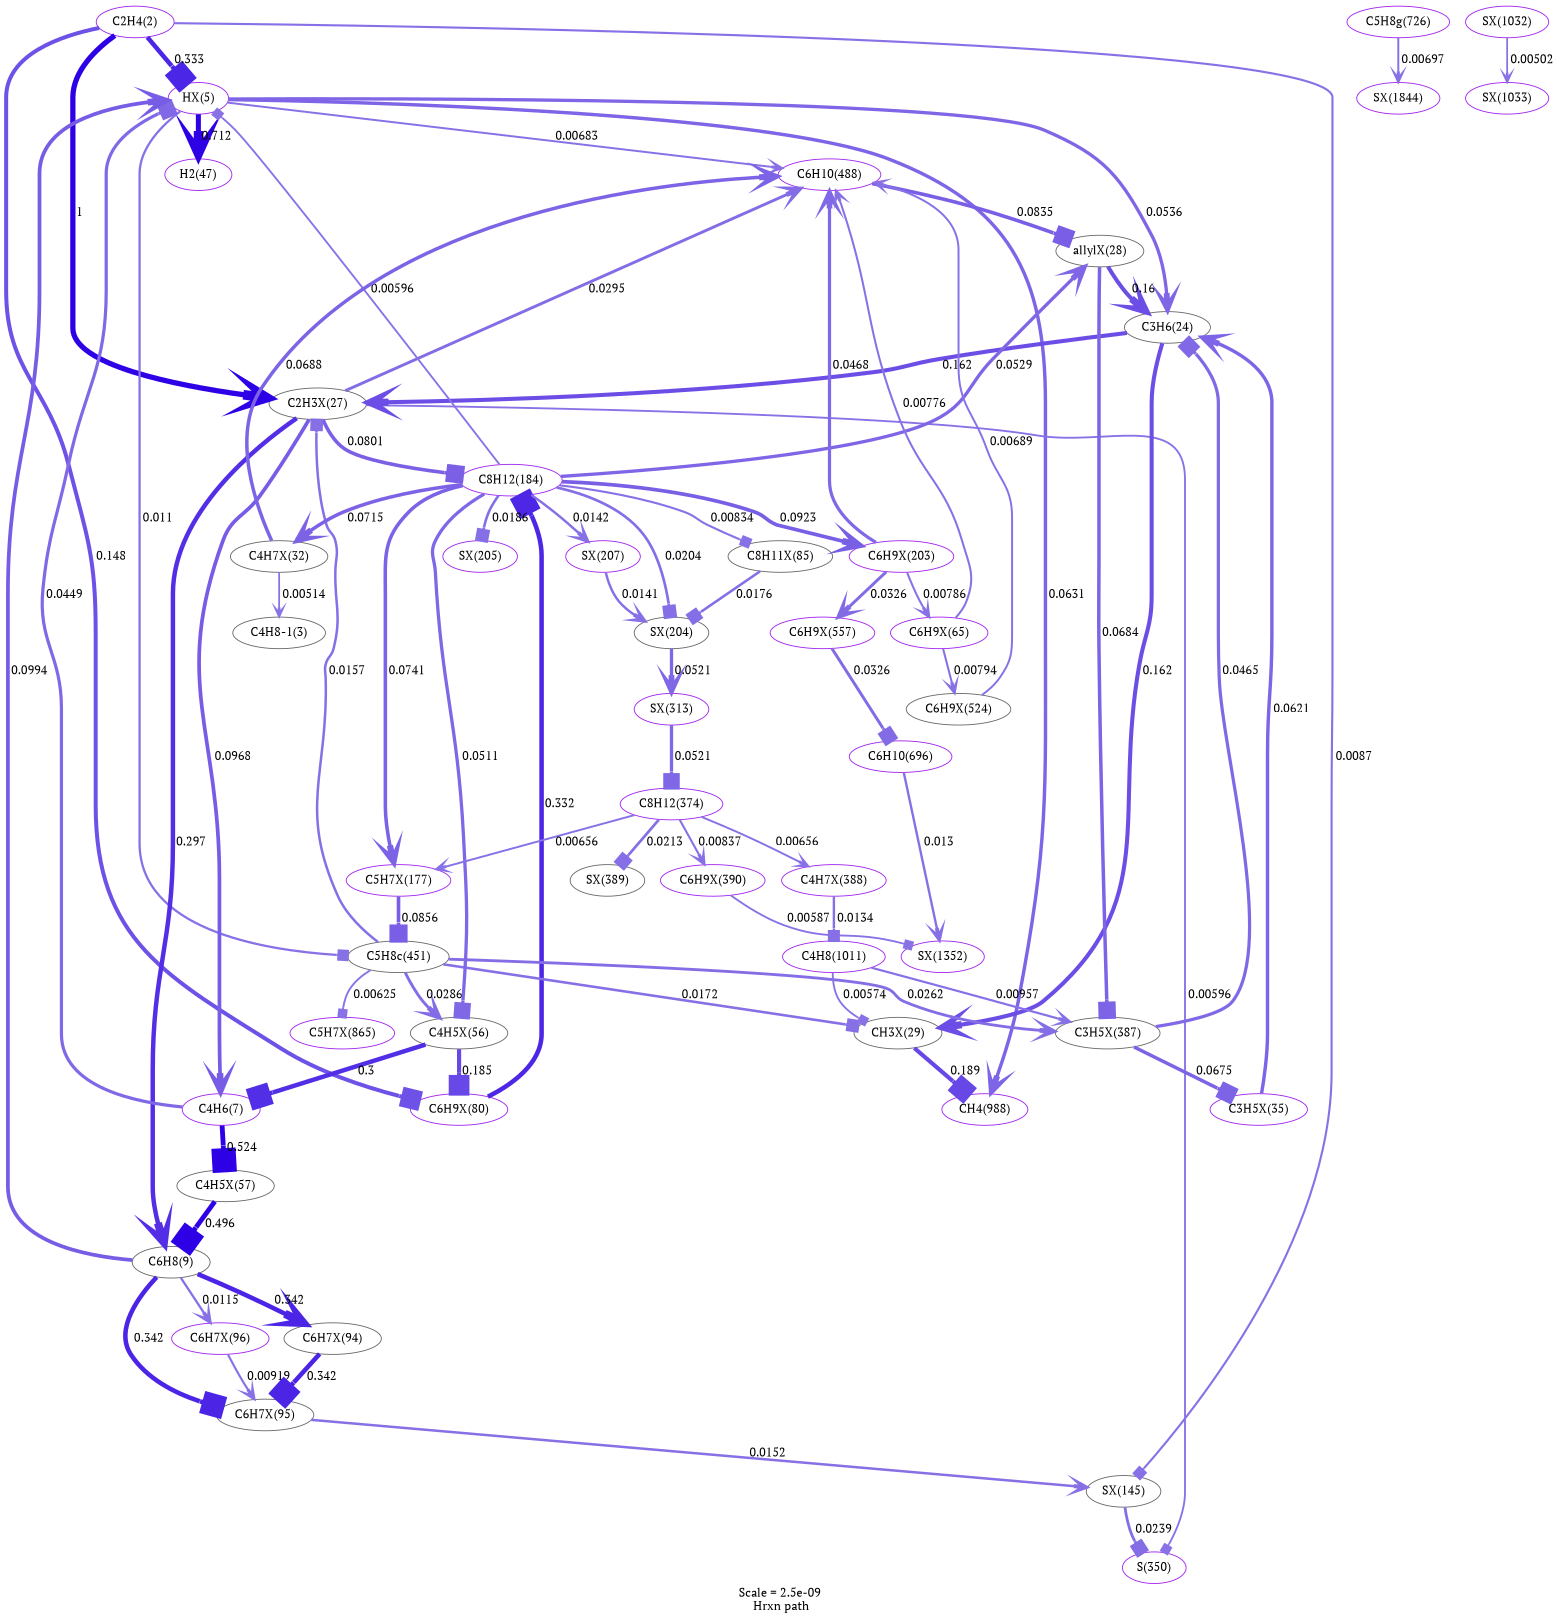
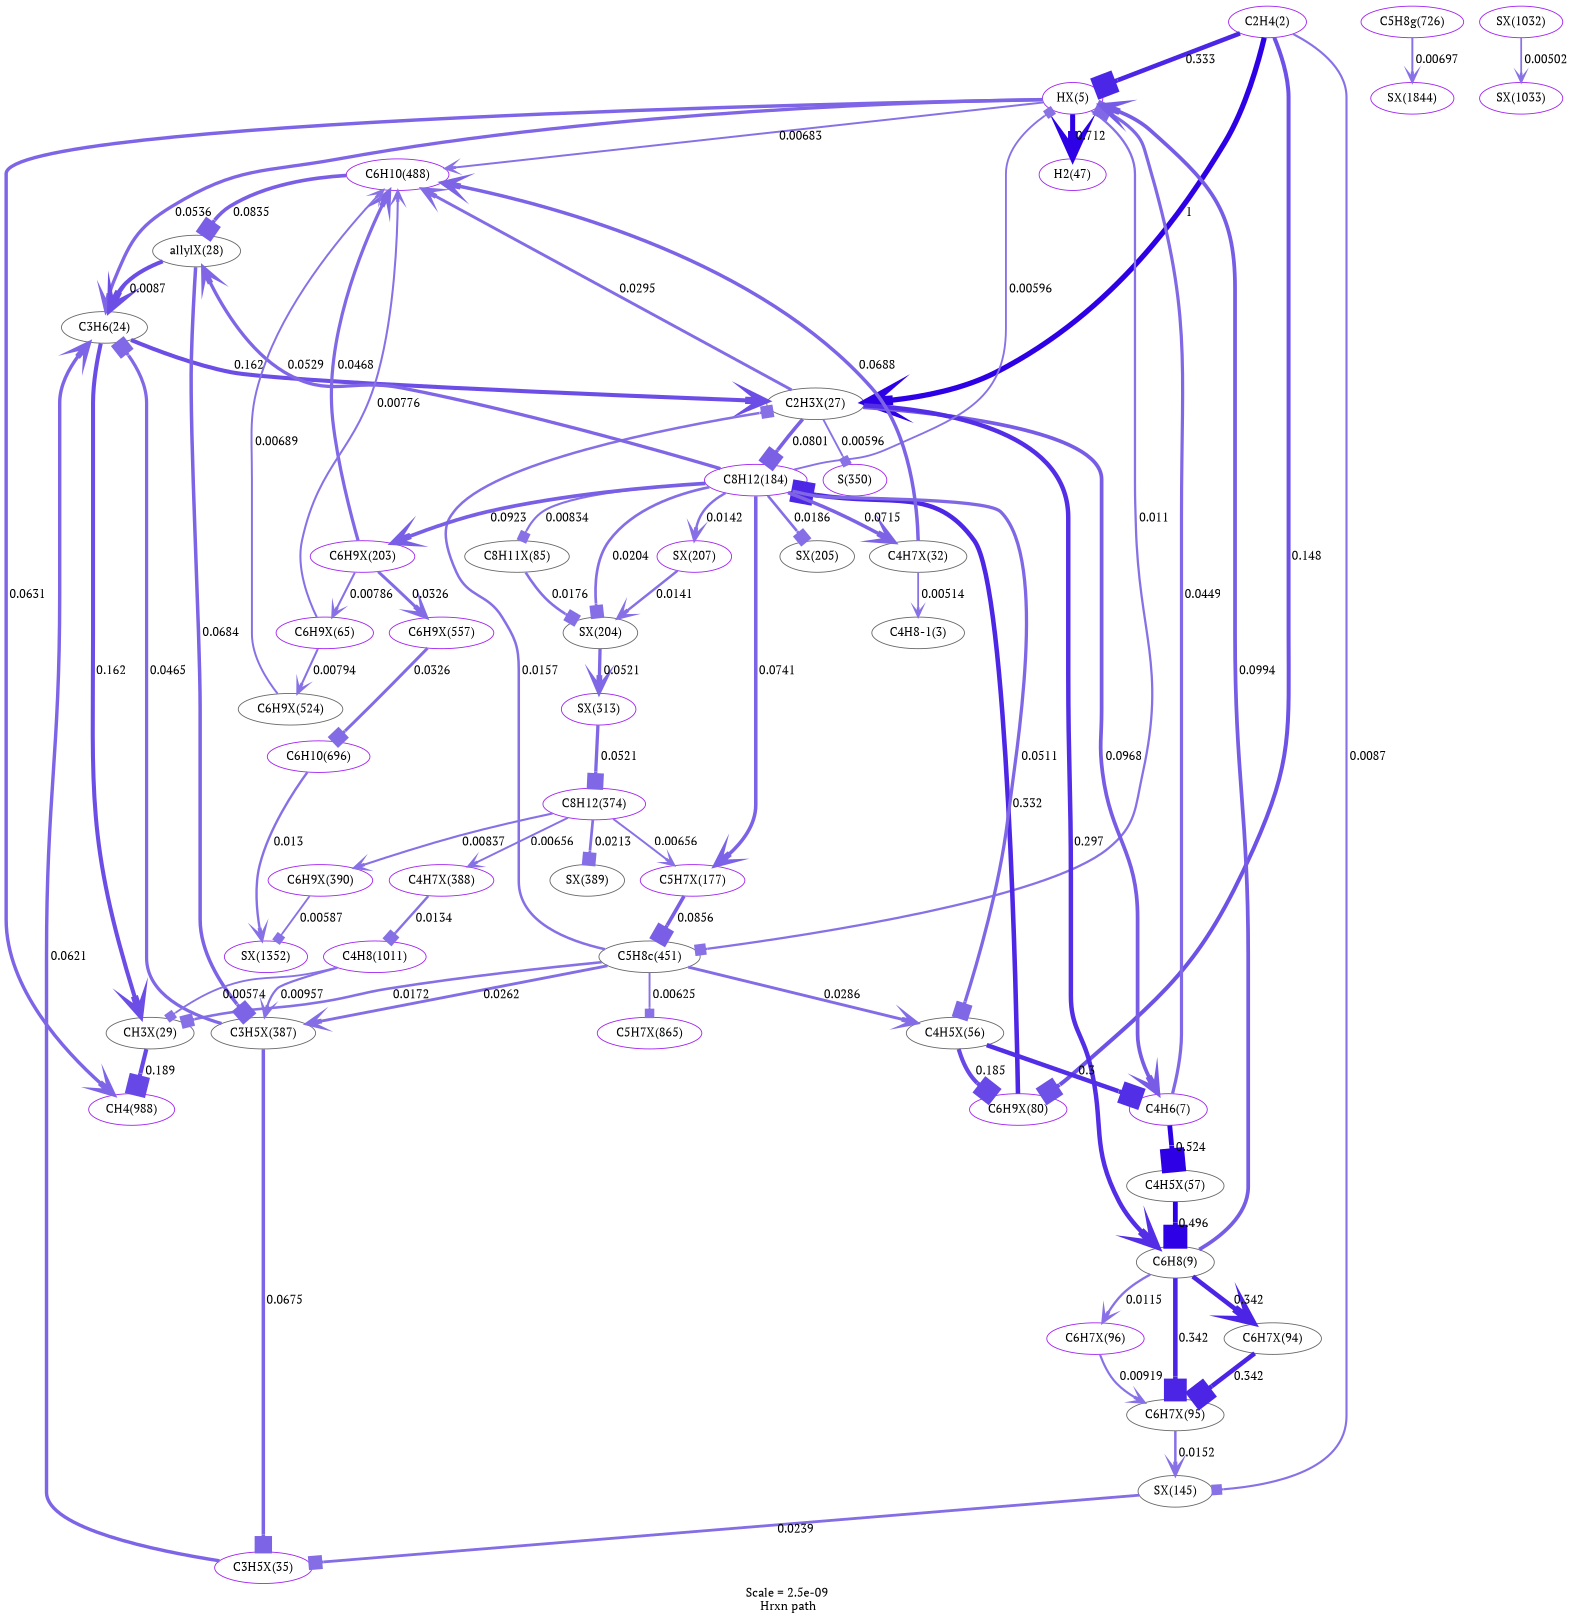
  digraph {
    fontname="PT Serif"
    label="Scale = 2.5e-09\l Hrxn path"
    node [color=purple fontname="PT Serif"]
    edge [arrowhead=vee arrowsize=2.31 color="0.7, 0.507, 0.9" fontname="PT Serif" style="setlinewidth(5.19)"]
    n1 [label="C2H4(2)"]
    n2 [label="HX(5)"]
    n3 [color=gray40 label="C2H3X(27)"]
    n4 [label="C6H9X(80)"]
    n5 [color=gray40 label="SX(145)"]
    n6 [label="H2(47)"]
    n7 [label="C6H10(488)"]
    n8 [color=gray40 label="C3H6(24)"]
    n9 [color=gray40 label="C5H8c(451)"]
    n10 [label="CH4(988)"]
    n11 [label="C4H6(7)"]
    n12 [color=gray40 label="C6H8(9)"]
    n13 [label="C8H12(184)"]
    n14 [label="S(350)"]
    n15 [color=gray40 label="allylX(28)"]
    n16 [color=gray40 label="CH3X(29)"]
    n17 [color=gray40 label="C4H5X(56)"]
    n18 [color=gray40 label="C3H5X(387)"]
    n19 [label="C5H7X(865)"]
    n20 [color=gray40 label="C4H5X(57)"]
    n21 [label="C6H7X(96)"]
    n22 [color=gray40 label="C6H7X(95)"]
    n23 [color=gray40 label="C6H7X(94)"]
    n24 [color=gray40 label="C8H11X(85)"]
    n25 [color=gray40 label="SX(204)"]
    n26 [label="SX(207)"]
-   n27 [label="SX(205)"]
+   n27 [color=gray40 label="SX(205)"]
    n28 [color=gray40 label="C4H7X(32)"]
    n29 [label="C6H9X(203)"]
    n30 [label="C5H7X(177)"]
    n31 [label="SX(313)"]
    n32 [color=gray40 label="C4H8-1(3)"]
    n33 [label="C6H9X(65)"]
    n34 [label="C6H9X(557)"]
    n35 [label="C3H5X(35)"]
    n36 [label="C8H12(374)"]
    n37 [color=gray40 label="C6H9X(524)"]
    n38 [label="C6H10(696)"]
    n39 [color=gray40 label="SX(389)"]
    n40 [label="C6H9X(390)"]
    n41 [label="C4H7X(388)"]
    n42 [label="SX(1352)"]
    n43 [label="C4H8(1011)"]
    n44 [label="C5H8g(726)"]
    n45 [label="SX(1844)"]
    n46 [label="SX(1032)"]
    n47 [label="SX(1033)"]
    n1 -> n2 [arrowhead=box arrowsize=2.59 color="0.7, 0.833, 0.9" label=" 0.333" style="setlinewidth(5.17)"]
    n1 -> n3 [arrowsize=3 color="0.7, 1.5, 0.9" label=" 1" style="setlinewidth(6)"]
    n1 -> n4 [arrowhead=box arrowsize=2.28 color="0.7, 0.648, 0.9" label=" 0.148" style="setlinewidth(4.56)"]
    n1 -> n5 [arrowhead=box arrowsize=1.21 color="0.7, 0.509, 0.9" label=" 0.0087" style="setlinewidth(2.42)"]
    n2 -> n6 [arrowsize=2.87 color="0.7, 1.21, 0.9" label=" 0.712" style="setlinewidth(5.74)"]
    n2 -> n7 [arrowsize=1.12 label=" 0.00683" style="setlinewidth(2.24)"]
    n2 -> n8 [arrowsize=1.9 color="0.7, 0.554, 0.9" label=" 0.0536" style="setlinewidth(3.79)"]
    n2 -> n9 [arrowhead=box arrowsize=1.3 color="0.7, 0.511, 0.9" label=" 0.011" style="setlinewidth(2.59)"]
    n2 -> n10 [arrowsize=1.96 color="0.7, 0.563, 0.9" label=" 0.0631" style="setlinewidth(3.91)"]
    n3 -> n7 [arrowsize=1.67 color="0.7, 0.529, 0.9" label=" 0.0295" style="setlinewidth(3.34)"]
    n3 -> n11 [arrowsize=2.12 color="0.7, 0.597, 0.9" label=" 0.0968" style="setlinewidth(4.24)"]
    n3 -> n12 [arrowsize=2.54 color="0.7, 0.797, 0.9" label=" 0.297" style="setlinewidth(5.08)"]
    n3 -> n13 [arrowhead=box arrowsize=2.05 color="0.7, 0.58, 0.9" label=" 0.0801" style="setlinewidth(4.09)"]
    n3 -> n14 [arrowhead=box arrowsize=1.07 color="0.7, 0.506, 0.9" label=" 0.00596" style="setlinewidth(2.13)"]
    n4 -> n13 [arrowhead=box arrowsize=2.58 color="0.7, 0.832, 0.9" label=" 0.332" style="setlinewidth(5.17)"]
-   n5 -> n14 [arrowhead=box arrowsize=1.59 color="0.7, 0.524, 0.9" label=" 0.0239" style="setlinewidth(3.18)"]
+   n5 -> n35 [arrowhead=box arrowsize=1.59 color="0.7, 0.524, 0.9" label=" 0.0239" style="setlinewidth(3.18)"]
    n7 -> n15 [arrowhead=box arrowsize=2.06 color="0.7, 0.584, 0.9" label=" 0.0835" style="setlinewidth(4.13)"]
    n8 -> n3 [color="0.7, 0.662, 0.9" label=" 0.162" style="setlinewidth(4.63)"]
    n8 -> n16 [color="0.7, 0.662, 0.9" label=" 0.162" style="setlinewidth(4.63)"]
    n9 -> n3 [arrowhead=box arrowsize=1.43 color="0.7, 0.516, 0.9" label=" 0.0157" style="setlinewidth(2.87)"]
    n9 -> n16 [arrowhead=box arrowsize=1.47 color="0.7, 0.517, 0.9" label=" 0.0172" style="setlinewidth(2.93)"]
    n9 -> n17 [arrowsize=1.66 color="0.7, 0.529, 0.9" label=" 0.0286" style="setlinewidth(3.32)"]
    n9 -> n18 [arrowsize=1.63 color="0.7, 0.526, 0.9" label=" 0.0262" style="setlinewidth(3.25)"]
    n9 -> n19 [arrowhead=box arrowsize=1.08 color="0.7, 0.506, 0.9" label=" 0.00625" style="setlinewidth(2.17)"]
    n11 -> n2 [arrowhead=box arrowsize=1.83 color="0.7, 0.545, 0.9" label=" 0.0449" style="setlinewidth(3.66)"]
    n11 -> n20 [arrowhead=box arrowsize=2.76 color="0.7, 1.02, 0.9" label=" 0.524" style="setlinewidth(5.51)"]
    n12 -> n2 [arrowsize=2.13 color="0.7, 0.599, 0.9" label=" 0.0994" style="setlinewidth(4.26)"]
    n12 -> n21 [arrowsize=1.31 color="0.7, 0.511, 0.9" label=" 0.0115" style="setlinewidth(2.63)"]
    n12 -> n22 [arrowhead=box arrowsize=2.6 color="0.7, 0.842, 0.9" label=" 0.342"]
    n12 -> n23 [arrowsize=2.6 color="0.7, 0.842, 0.9" label=" 0.342"]
    n13 -> n2 [arrowhead=box arrowsize=1.07 color="0.7, 0.506, 0.9" label=" 0.00596" style="setlinewidth(2.13)"]
    n13 -> n15 [arrowsize=1.89 color="0.7, 0.553, 0.9" label=" 0.0529" style="setlinewidth(3.78)"]
    n13 -> n17 [arrowhead=box arrowsize=1.88 color="0.7, 0.551, 0.9" label=" 0.0511" style="setlinewidth(3.75)"]
    n13 -> n24 [arrowhead=box arrowsize=1.19 color="0.7, 0.508, 0.9" label=" 0.00834" style="setlinewidth(2.39)"]
    n13 -> n25 [arrowhead=box arrowsize=1.53 color="0.7, 0.52, 0.9" label=" 0.0204" style="setlinewidth(3.06)"]
    n13 -> n26 [arrowsize=1.39 color="0.7, 0.514, 0.9" label=" 0.0142" style="setlinewidth(2.79)"]
    n13 -> n27 [arrowhead=box arrowsize=1.5 color="0.7, 0.519, 0.9" label=" 0.0186" style="setlinewidth(2.99)"]
    n13 -> n28 [arrowsize=2 color="0.7, 0.571, 0.9" label=" 0.0715" style="setlinewidth(4.01)"]
    n13 -> n29 [arrowsize=2.1 color="0.7, 0.592, 0.9" label=" 0.0923" style="setlinewidth(4.2)"]
    n13 -> n30 [arrowsize=2.02 color="0.7, 0.574, 0.9" label=" 0.0741" style="setlinewidth(4.04)"]
-   n15 -> n8 [color="0.7, 0.66, 0.9" label=" 0.16" style="setlinewidth(4.61)"]
+   n15 -> n8 [color="0.7, 0.66, 0.9" label=" 0.0087" style="setlinewidth(4.61)"]
    n15 -> n18 [arrowhead=box arrowsize=1.99 color="0.7, 0.568, 0.9" label=" 0.0684" style="setlinewidth(3.98)"]
    n16 -> n10 [arrowhead=box arrowsize=2.37 color="0.7, 0.689, 0.9" label=" 0.189" style="setlinewidth(4.74)"]
    n17 -> n4 [arrowhead=box arrowsize=2.36 color="0.7, 0.685, 0.9" label=" 0.185" style="setlinewidth(4.73)"]
    n17 -> n11 [arrowhead=box arrowsize=2.55 color="0.7, 0.8, 0.9" label=" 0.3" style="setlinewidth(5.09)"]
    n18 -> n8 [arrowhead=box arrowsize=1.84 color="0.7, 0.547, 0.9" label=" 0.0465" style="setlinewidth(3.68)"]
    n18 -> n35 [arrowhead=box arrowsize=1.98 color="0.7, 0.567, 0.9" label=" 0.0675" style="setlinewidth(3.96)"]
    n20 -> n12 [arrowhead=box arrowsize=2.73 color="0.7, 0.996, 0.9" label=" 0.496" style="setlinewidth(5.47)"]
    n21 -> n22 [arrowsize=1.23 color="0.7, 0.509, 0.9" label=" 0.00919" style="setlinewidth(2.46)"]
    n22 -> n5 [arrowsize=1.42 color="0.7, 0.515, 0.9" label=" 0.0152" style="setlinewidth(2.84)"]
    n23 -> n22 [arrowhead=box arrowsize=2.6 color="0.7, 0.842, 0.9" label=" 0.342"]
    n24 -> n25 [arrowhead=box arrowsize=1.47 color="0.7, 0.518, 0.9" label=" 0.0176" style="setlinewidth(2.95)"]
    n25 -> n31 [arrowsize=1.88 color="0.7, 0.552, 0.9" label=" 0.0521" style="setlinewidth(3.77)"]
    n26 -> n25 [arrowsize=1.39 color="0.7, 0.514, 0.9" label=" 0.0141" style="setlinewidth(2.79)"]
    n28 -> n7 [arrowsize=1.99 color="0.7, 0.569, 0.9" label=" 0.0688" style="setlinewidth(3.98)"]
    n28 -> n32 [arrowsize=1.01 color="0.7, 0.505, 0.9" label=" 0.00514" style="setlinewidth(2.02)"]
    n29 -> n7 [arrowsize=1.84 color="0.7, 0.547, 0.9" label=" 0.0468" style="setlinewidth(3.69)"]
    n29 -> n33 [arrowsize=1.17 color="0.7, 0.508, 0.9" label=" 0.00786" style="setlinewidth(2.34)"]
    n29 -> n34 [arrowsize=1.71 color="0.7, 0.533, 0.9" label=" 0.0326" style="setlinewidth(3.41)"]
    n30 -> n9 [arrowhead=box arrowsize=2.07 color="0.7, 0.586, 0.9" label=" 0.0856" style="setlinewidth(4.14)"]
    n31 -> n36 [arrowhead=box arrowsize=1.88 color="0.7, 0.552, 0.9" label=" 0.0521" style="setlinewidth(3.77)"]
    n33 -> n7 [arrowsize=1.17 color="0.7, 0.508, 0.9" label=" 0.00776" style="setlinewidth(2.33)"]
    n33 -> n37 [arrowsize=1.17 color="0.7, 0.508, 0.9" label=" 0.00794" style="setlinewidth(2.35)"]
    n34 -> n38 [arrowhead=box arrowsize=1.71 color="0.7, 0.533, 0.9" label=" 0.0326" style="setlinewidth(3.41)"]
    n35 -> n8 [arrowsize=1.95 color="0.7, 0.562, 0.9" label=" 0.0621" style="setlinewidth(3.9)"]
    n36 -> n30 [arrowsize=1.1 label=" 0.00656" style="setlinewidth(2.21)"]
    n36 -> n39 [arrowhead=box arrowsize=1.55 color="0.7, 0.521, 0.9" label=" 0.0213" style="setlinewidth(3.1)"]
    n36 -> n40 [arrowsize=1.19 color="0.7, 0.508, 0.9" label=" 0.00837" style="setlinewidth(2.39)"]
    n36 -> n41 [arrowsize=1.1 label=" 0.00656" style="setlinewidth(2.21)"]
    n37 -> n7 [arrowsize=1.12 label=" 0.00689" style="setlinewidth(2.24)"]
    n38 -> n42 [arrowsize=1.36 color="0.7, 0.513, 0.9" label=" 0.013" style="setlinewidth(2.72)"]
    n40 -> n42 [arrowhead=box arrowsize=1.06 color="0.7, 0.506, 0.9" label=" 0.00587" style="setlinewidth(2.12)"]
    n41 -> n43 [arrowhead=box arrowsize=1.37 color="0.7, 0.513, 0.9" label=" 0.0134" style="setlinewidth(2.74)"]
    n43 -> n16 [arrowhead=box arrowsize=1.05 color="0.7, 0.506, 0.9" label=" 0.00574" style="setlinewidth(2.1)"]
    n43 -> n18 [arrowsize=1.25 color="0.7, 0.51, 0.9" label=" 0.00957" style="setlinewidth(2.49)"]
    n44 -> n45 [arrowsize=1.13 label=" 0.00697" style="setlinewidth(2.25)"]
    n46 -> n47 [arrowsize=1 color="0.7, 0.505, 0.9" label=" 0.00502" style="setlinewidth(2)"]
  }
